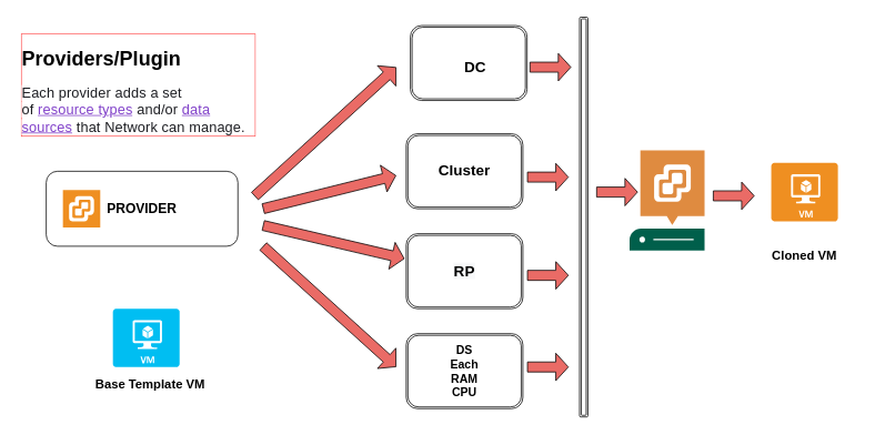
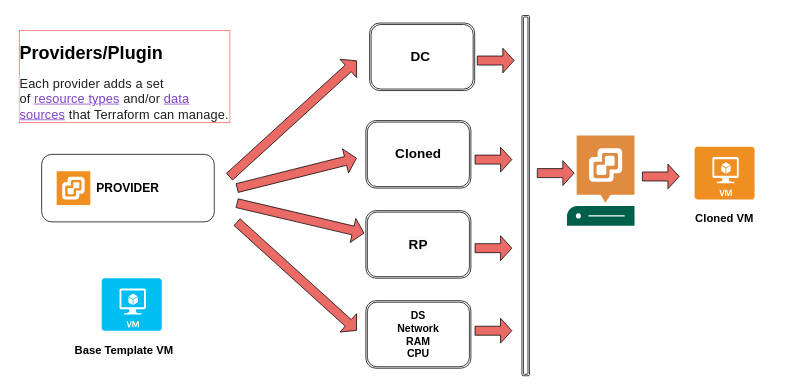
  <mxCell id="0" />
  <mxCell id="1" parent="0" />
- <mxCell id="2" value="&lt;h1&gt;&lt;span&gt;Providers/Plugin&lt;/span&gt;&lt;/h1&gt;&lt;div&gt;&lt;span style=&quot;color: rgb(29 , 30 , 35) ; font-family: , &amp;#34;metro&amp;#34; , , &amp;#34;blinkmacsystemfont&amp;#34; , &amp;#34;segoe ui&amp;#34; , &amp;#34;roboto&amp;#34; , , &amp;#34;ubuntu&amp;#34; , &amp;#34;cantarell&amp;#34; , &amp;#34;helvetica neue&amp;#34; , sans-serif ; font-size: 17.008px ; letter-spacing: 0.17px ; background-color: rgb(255 , 255 , 255)&quot;&gt;Each provider adds a set of&amp;nbsp;&lt;/span&gt;&lt;a href=&quot;https://www.terraform.io/docs/language/resources/index.html&quot; style=&quot;box-sizing: border-box ; background-color: rgb(255 , 255 , 255) ; color: rgb(128 , 64 , 201) ; font-family: , &amp;#34;metro&amp;#34; , , &amp;#34;blinkmacsystemfont&amp;#34; , &amp;#34;segoe ui&amp;#34; , &amp;#34;roboto&amp;#34; , , &amp;#34;ubuntu&amp;#34; , &amp;#34;cantarell&amp;#34; , &amp;#34;helvetica neue&amp;#34; , sans-serif ; font-size: 17.008px ; letter-spacing: 0.17px&quot;&gt;resource types&lt;/a&gt;&lt;span style=&quot;color: rgb(29 , 30 , 35) ; font-family: , &amp;#34;metro&amp;#34; , , &amp;#34;blinkmacsystemfont&amp;#34; , &amp;#34;segoe ui&amp;#34; , &amp;#34;roboto&amp;#34; , , &amp;#34;ubuntu&amp;#34; , &amp;#34;cantarell&amp;#34; , &amp;#34;helvetica neue&amp;#34; , sans-serif ; font-size: 17.008px ; letter-spacing: 0.17px ; background-color: rgb(255 , 255 , 255)&quot;&gt;&amp;nbsp;and/or&amp;nbsp;&lt;/span&gt;&lt;a href=&quot;https://www.terraform.io/docs/language/data-sources/index.html&quot; style=&quot;box-sizing: border-box ; background-color: rgb(255 , 255 , 255) ; color: rgb(128 , 64 , 201) ; font-family: , &amp;#34;metro&amp;#34; , , &amp;#34;blinkmacsystemfont&amp;#34; , &amp;#34;segoe ui&amp;#34; , &amp;#34;roboto&amp;#34; , , &amp;#34;ubuntu&amp;#34; , &amp;#34;cantarell&amp;#34; , &amp;#34;helvetica neue&amp;#34; , sans-serif ; font-size: 17.008px ; letter-spacing: 0.17px&quot;&gt;data sources&lt;/a&gt;&lt;span style=&quot;color: rgb(29 , 30 , 35) ; font-family: , &amp;#34;metro&amp;#34; , , &amp;#34;blinkmacsystemfont&amp;#34; , &amp;#34;segoe ui&amp;#34; , &amp;#34;roboto&amp;#34; , , &amp;#34;ubuntu&amp;#34; , &amp;#34;cantarell&amp;#34; , &amp;#34;helvetica neue&amp;#34; , sans-serif ; font-size: 17.008px ; letter-spacing: 0.17px ; background-color: rgb(255 , 255 , 255)&quot;&gt;&amp;nbsp;that Network can manage.&lt;/span&gt;&lt;span&gt;&lt;br&gt;&lt;/span&gt;&lt;/div&gt;" style="text;html=1;strokeColor=none;fillColor=none;spacing=5;spacingTop=-20;whiteSpace=wrap;overflow=hidden;rounded=0;labelBackgroundColor=none;labelBorderColor=#FF3333;" vertex="1" parent="1"><mxGeometry x="20" y="50" width="290" height="140" as="geometry" /></mxCell>
+ <mxCell id="2" value="&lt;h1&gt;&lt;span&gt;Providers/Plugin&lt;/span&gt;&lt;/h1&gt;&lt;div&gt;&lt;span style=&quot;color: rgb(29 , 30 , 35) ; font-family: , &amp;#34;metro&amp;#34; , , &amp;#34;blinkmacsystemfont&amp;#34; , &amp;#34;segoe ui&amp;#34; , &amp;#34;roboto&amp;#34; , , &amp;#34;ubuntu&amp;#34; , &amp;#34;cantarell&amp;#34; , &amp;#34;helvetica neue&amp;#34; , sans-serif ; font-size: 17.008px ; letter-spacing: 0.17px ; background-color: rgb(255 , 255 , 255)&quot;&gt;Each provider adds a set of&amp;nbsp;&lt;/span&gt;&lt;a href=&quot;https://www.terraform.io/docs/language/resources/index.html&quot; style=&quot;box-sizing: border-box ; background-color: rgb(255 , 255 , 255) ; color: rgb(128 , 64 , 201) ; font-family: , &amp;#34;metro&amp;#34; , , &amp;#34;blinkmacsystemfont&amp;#34; , &amp;#34;segoe ui&amp;#34; , &amp;#34;roboto&amp;#34; , , &amp;#34;ubuntu&amp;#34; , &amp;#34;cantarell&amp;#34; , &amp;#34;helvetica neue&amp;#34; , sans-serif ; font-size: 17.008px ; letter-spacing: 0.17px&quot;&gt;resource types&lt;/a&gt;&lt;span style=&quot;color: rgb(29 , 30 , 35) ; font-family: , &amp;#34;metro&amp;#34; , , &amp;#34;blinkmacsystemfont&amp;#34; , &amp;#34;segoe ui&amp;#34; , &amp;#34;roboto&amp;#34; , , &amp;#34;ubuntu&amp;#34; , &amp;#34;cantarell&amp;#34; , &amp;#34;helvetica neue&amp;#34; , sans-serif ; font-size: 17.008px ; letter-spacing: 0.17px ; background-color: rgb(255 , 255 , 255)&quot;&gt;&amp;nbsp;and/or&amp;nbsp;&lt;/span&gt;&lt;a href=&quot;https://www.terraform.io/docs/language/data-sources/index.html&quot; style=&quot;box-sizing: border-box ; background-color: rgb(255 , 255 , 255) ; color: rgb(128 , 64 , 201) ; font-family: , &amp;#34;metro&amp;#34; , , &amp;#34;blinkmacsystemfont&amp;#34; , &amp;#34;segoe ui&amp;#34; , &amp;#34;roboto&amp;#34; , , &amp;#34;ubuntu&amp;#34; , &amp;#34;cantarell&amp;#34; , &amp;#34;helvetica neue&amp;#34; , sans-serif ; font-size: 17.008px ; letter-spacing: 0.17px&quot;&gt;data sources&lt;/a&gt;&lt;span style=&quot;color: rgb(29 , 30 , 35) ; font-family: , &amp;#34;metro&amp;#34; , , &amp;#34;blinkmacsystemfont&amp;#34; , &amp;#34;segoe ui&amp;#34; , &amp;#34;roboto&amp;#34; , , &amp;#34;ubuntu&amp;#34; , &amp;#34;cantarell&amp;#34; , &amp;#34;helvetica neue&amp;#34; , sans-serif ; font-size: 17.008px ; letter-spacing: 0.17px ; background-color: rgb(255 , 255 , 255)&quot;&gt;&amp;nbsp;that Terraform can manage.&lt;/span&gt;&lt;span&gt;&lt;br&gt;&lt;/span&gt;&lt;/div&gt;" style="text;html=1;strokeColor=none;fillColor=none;spacing=5;spacingTop=-20;whiteSpace=wrap;overflow=hidden;rounded=0;labelBackgroundColor=none;labelBorderColor=#FF3333;" vertex="1" parent="1"><mxGeometry x="20" y="50" width="290" height="140" as="geometry" /></mxCell>
  <mxCell id="3" value="" style="group" vertex="1" connectable="0" parent="1"><mxGeometry x="55" y="130" width="230" height="165" as="geometry" /></mxCell>
  <mxCell id="4" value="" style="rounded=1;whiteSpace=wrap;html=1;labelBackgroundColor=#6666FF;" vertex="1" parent="3"><mxGeometry y="75" width="230" height="90" as="geometry" /></mxCell>
  <mxCell id="5" value="&lt;font style=&quot;font-size: 16px&quot;&gt;&lt;b&gt;PROVIDER&lt;/b&gt;&lt;/font&gt;" style="text;html=1;strokeColor=none;fillColor=none;align=center;verticalAlign=middle;whiteSpace=wrap;rounded=0;" vertex="1" parent="3"><mxGeometry x="55" y="110" width="120" height="20" as="geometry" /></mxCell>
  <mxCell id="6" value="" style="shadow=0;dashed=0;html=1;strokeColor=none;fillColor=#EF8F21;labelPosition=center;verticalLabelPosition=bottom;verticalAlign=top;align=center;outlineConnect=0;shape=mxgraph.veeam.vsphere;labelBackgroundColor=none;" vertex="1" parent="3"><mxGeometry x="20" y="97.6" width="44.8" height="44.8" as="geometry" /></mxCell>
  <mxCell id="7" value="" style="group" vertex="1" connectable="0" parent="1"><mxGeometry x="487" y="30" width="145" height="460" as="geometry" /></mxCell>
  <mxCell id="8" value="" style="shape=ext;double=1;rounded=1;whiteSpace=wrap;html=1;" vertex="1" parent="7"><mxGeometry x="5" width="140" height="90" as="geometry" /></mxCell>
- <mxCell id="9" value="&lt;font face=&quot;helvetica&quot;&gt;&lt;span style=&quot;font-size: 18px&quot;&gt;&lt;b&gt;Cluster&lt;/b&gt;&lt;/span&gt;&lt;/font&gt;" style="shape=ext;double=1;rounded=1;whiteSpace=wrap;html=1;" vertex="1" parent="7"><mxGeometry y="130" width="140" height="90" as="geometry" /></mxCell>
+ <mxCell id="9" value="&lt;font face=&quot;helvetica&quot;&gt;&lt;span style=&quot;font-size: 18px&quot;&gt;&lt;b&gt;Cloned&lt;/b&gt;&lt;/span&gt;&lt;/font&gt;" style="shape=ext;double=1;rounded=1;whiteSpace=wrap;html=1;" vertex="1" parent="7"><mxGeometry y="130" width="140" height="90" as="geometry" /></mxCell>
  <mxCell id="10" value="&lt;b style=&quot;color: rgb(0 , 0 , 0) ; font-family: &amp;#34;helvetica&amp;#34; ; font-style: normal ; letter-spacing: normal ; text-align: center ; text-indent: 0px ; text-transform: none ; word-spacing: 0px ; background-color: rgb(248 , 249 , 250) ; font-size: 18px&quot;&gt;RP&lt;/b&gt;" style="shape=ext;double=1;rounded=1;whiteSpace=wrap;html=1;" vertex="1" parent="7"><mxGeometry y="250" width="140" height="90" as="geometry" /></mxCell>
- <mxCell id="11" value="&lt;font face=&quot;helvetica&quot;&gt;&lt;span style=&quot;font-size: 14px&quot;&gt;&lt;b&gt;DS&lt;br&gt;Each&lt;br&gt;RAM&lt;br&gt;CPU&lt;br&gt;&lt;/b&gt;&lt;/span&gt;&lt;/font&gt;" style="shape=ext;double=1;rounded=1;whiteSpace=wrap;html=1;" vertex="1" parent="7"><mxGeometry y="370" width="140" height="90" as="geometry" /></mxCell>
- <mxCell id="12" value="&lt;b style=&quot;font-size: 18px&quot;&gt;DC&lt;/b&gt;" style="text;html=1;strokeColor=none;fillColor=none;align=center;verticalAlign=middle;whiteSpace=wrap;rounded=0;labelBackgroundColor=none;" vertex="1" parent="7"><mxGeometry x="63" y="40" width="40" height="20" as="geometry" /></mxCell>
+ <mxCell id="11" value="&lt;font face=&quot;helvetica&quot;&gt;&lt;span style=&quot;font-size: 14px&quot;&gt;&lt;b&gt;DS&lt;br&gt;Network&lt;br&gt;RAM&lt;br&gt;CPU&lt;br&gt;&lt;/b&gt;&lt;/span&gt;&lt;/font&gt;" style="shape=ext;double=1;rounded=1;whiteSpace=wrap;html=1;" vertex="1" parent="7"><mxGeometry y="370" width="140" height="90" as="geometry" /></mxCell>
+ <mxCell id="12" value="&lt;b style=&quot;font-size: 18px&quot;&gt;DC&lt;/b&gt;" style="text;html=1;strokeColor=none;fillColor=none;align=center;verticalAlign=middle;whiteSpace=wrap;rounded=0;labelBackgroundColor=none;" vertex="1" parent="7"><mxGeometry x="53" y="35" width="40" height="20" as="geometry" /></mxCell>
  <mxCell id="13" value="" style="shape=flexArrow;endArrow=classic;html=1;width=12;endSize=4.67;fillColor=#EA6B66;" edge="1" parent="1"><mxGeometry width="50" height="50" relative="1" as="geometry"><mxPoint x="305" y="235" as="sourcePoint" /><mxPoint x="475" y="80" as="targetPoint" /></mxGeometry></mxCell>
  <mxCell id="14" value="" style="shape=flexArrow;endArrow=classic;html=1;width=12;endSize=4.67;fillColor=#EA6B66;" edge="1" parent="1"><mxGeometry width="50" height="50" relative="1" as="geometry"><mxPoint x="315" y="250" as="sourcePoint" /><mxPoint x="475" y="210" as="targetPoint" /></mxGeometry></mxCell>
  <mxCell id="15" value="" style="shape=flexArrow;endArrow=classic;html=1;width=12;endSize=4.67;fillColor=#EA6B66;" edge="1" parent="1"><mxGeometry width="50" height="50" relative="1" as="geometry"><mxPoint x="315" y="270" as="sourcePoint" /><mxPoint x="485" y="310" as="targetPoint" /></mxGeometry></mxCell>
  <mxCell id="16" value="" style="shape=flexArrow;endArrow=classic;html=1;width=12;endSize=4.67;fillColor=#EA6B66;" edge="1" parent="1"><mxGeometry width="50" height="50" relative="1" as="geometry"><mxPoint x="315" y="295" as="sourcePoint" /><mxPoint x="475" y="440" as="targetPoint" /></mxGeometry></mxCell>
  <mxCell id="17" value="" style="verticalLabelPosition=bottom;html=1;verticalAlign=top;align=center;strokeColor=none;shape=mxgraph.azure.virtual_machine;labelBackgroundColor=none;fillColor=#EF8F21;" vertex="1" parent="1"><mxGeometry x="925" y="195" width="80" height="70" as="geometry" /></mxCell>
  <mxCell id="18" value="" style="shape=image;html=1;verticalAlign=top;verticalLabelPosition=bottom;labelBackgroundColor=#ffffff;imageAspect=0;aspect=fixed;image=https://cdn4.iconfinder.com/data/icons/basic-user-interface-elements/700/copy-duplicate-multiply-clone-128.png" vertex="1" parent="1"><mxGeometry x="75" y="360" width="30" height="30" as="geometry" /></mxCell>
- <mxCell id="19" value="&lt;b&gt;&lt;font style=&quot;font-size: 15px&quot;&gt;Base Template VM&lt;/font&gt;&lt;/b&gt;" style="text;html=1;strokeColor=none;fillColor=none;align=center;verticalAlign=middle;whiteSpace=wrap;rounded=0;labelBackgroundColor=none;" vertex="1" parent="1"><mxGeometry x="105" y="450" width="150" height="20" as="geometry" /></mxCell>
+ <mxCell id="19" value="&lt;b&gt;&lt;font style=&quot;font-size: 15px&quot;&gt;Base Template VM&lt;/font&gt;&lt;/b&gt;" style="text;html=1;strokeColor=none;fillColor=none;align=center;verticalAlign=middle;whiteSpace=wrap;rounded=0;labelBackgroundColor=none;" vertex="1" parent="1"><mxGeometry x="90" y="455" width="150" height="20" as="geometry" /></mxCell>
  <mxCell id="20" value="" style="pointerEvents=1;shadow=0;dashed=0;html=1;strokeColor=none;fillColor=#005F4B;labelPosition=center;verticalLabelPosition=bottom;verticalAlign=top;align=center;outlineConnect=0;shape=mxgraph.veeam2.vcenter_server;labelBackgroundColor=none;" vertex="1" parent="1"><mxGeometry x="755" y="180" width="90" height="120" as="geometry" /></mxCell>
  <mxCell id="21" value="" style="shape=ext;double=1;rounded=1;whiteSpace=wrap;html=1;" vertex="1" parent="1"><mxGeometry x="695" y="20" width="10" height="480" as="geometry" /></mxCell>
  <mxCell id="22" value="" style="shape=flexArrow;endArrow=classic;html=1;width=12;endSize=4.67;fillColor=#EA6B66;" edge="1" parent="1"><mxGeometry width="50" height="50" relative="1" as="geometry"><mxPoint x="635" y="80" as="sourcePoint" /><mxPoint x="685" y="80" as="targetPoint" /></mxGeometry></mxCell>
  <mxCell id="23" value="" style="shape=flexArrow;endArrow=classic;html=1;width=12;endSize=4.67;fillColor=#EA6B66;" edge="1" parent="1"><mxGeometry width="50" height="50" relative="1" as="geometry"><mxPoint x="632" y="212" as="sourcePoint" /><mxPoint x="682" y="212" as="targetPoint" /></mxGeometry></mxCell>
  <mxCell id="24" value="" style="shape=flexArrow;endArrow=classic;html=1;width=12;endSize=4.67;fillColor=#EA6B66;" edge="1" parent="1"><mxGeometry width="50" height="50" relative="1" as="geometry"><mxPoint x="632" y="330" as="sourcePoint" /><mxPoint x="682" y="330" as="targetPoint" /></mxGeometry></mxCell>
  <mxCell id="25" value="" style="shape=flexArrow;endArrow=classic;html=1;width=12;endSize=4.67;fillColor=#EA6B66;" edge="1" parent="1"><mxGeometry width="50" height="50" relative="1" as="geometry"><mxPoint x="632" y="440" as="sourcePoint" /><mxPoint x="682" y="440" as="targetPoint" /></mxGeometry></mxCell>
  <mxCell id="26" value="" style="shape=flexArrow;endArrow=classic;html=1;width=12;endSize=4.67;fillColor=#EA6B66;" edge="1" parent="1"><mxGeometry width="50" height="50" relative="1" as="geometry"><mxPoint x="715" y="230" as="sourcePoint" /><mxPoint x="765" y="230" as="targetPoint" /></mxGeometry></mxCell>
  <mxCell id="27" value="" style="verticalLabelPosition=bottom;html=1;verticalAlign=top;align=center;strokeColor=none;fillColor=#00BEF2;shape=mxgraph.azure.virtual_machine;labelBackgroundColor=none;" vertex="1" parent="1"><mxGeometry x="135" y="370" width="80" height="70" as="geometry" /></mxCell>
- <mxCell id="28" value="&lt;b&gt;&lt;font style=&quot;font-size: 15px&quot;&gt;Cloned VM&lt;/font&gt;&lt;/b&gt;" style="text;html=1;strokeColor=none;fillColor=none;align=center;verticalAlign=middle;whiteSpace=wrap;rounded=0;labelBackgroundColor=none;" vertex="1" parent="1"><mxGeometry x="890" y="295" width="150" height="20" as="geometry" /></mxCell>
+ <mxCell id="28" value="&lt;b&gt;&lt;font style=&quot;font-size: 15px&quot;&gt;Cloned VM&lt;/font&gt;&lt;/b&gt;" style="text;html=1;strokeColor=none;fillColor=none;align=center;verticalAlign=middle;whiteSpace=wrap;rounded=0;labelBackgroundColor=none;" vertex="1" parent="1"><mxGeometry x="890" y="280" width="150" height="20" as="geometry" /></mxCell>
  <mxCell id="29" value="" style="shape=flexArrow;endArrow=classic;html=1;width=12;endSize=4.67;fillColor=#EA6B66;" edge="1" parent="1"><mxGeometry width="50" height="50" relative="1" as="geometry"><mxPoint x="855" y="234.5" as="sourcePoint" /><mxPoint x="905" y="234.5" as="targetPoint" /></mxGeometry></mxCell>
